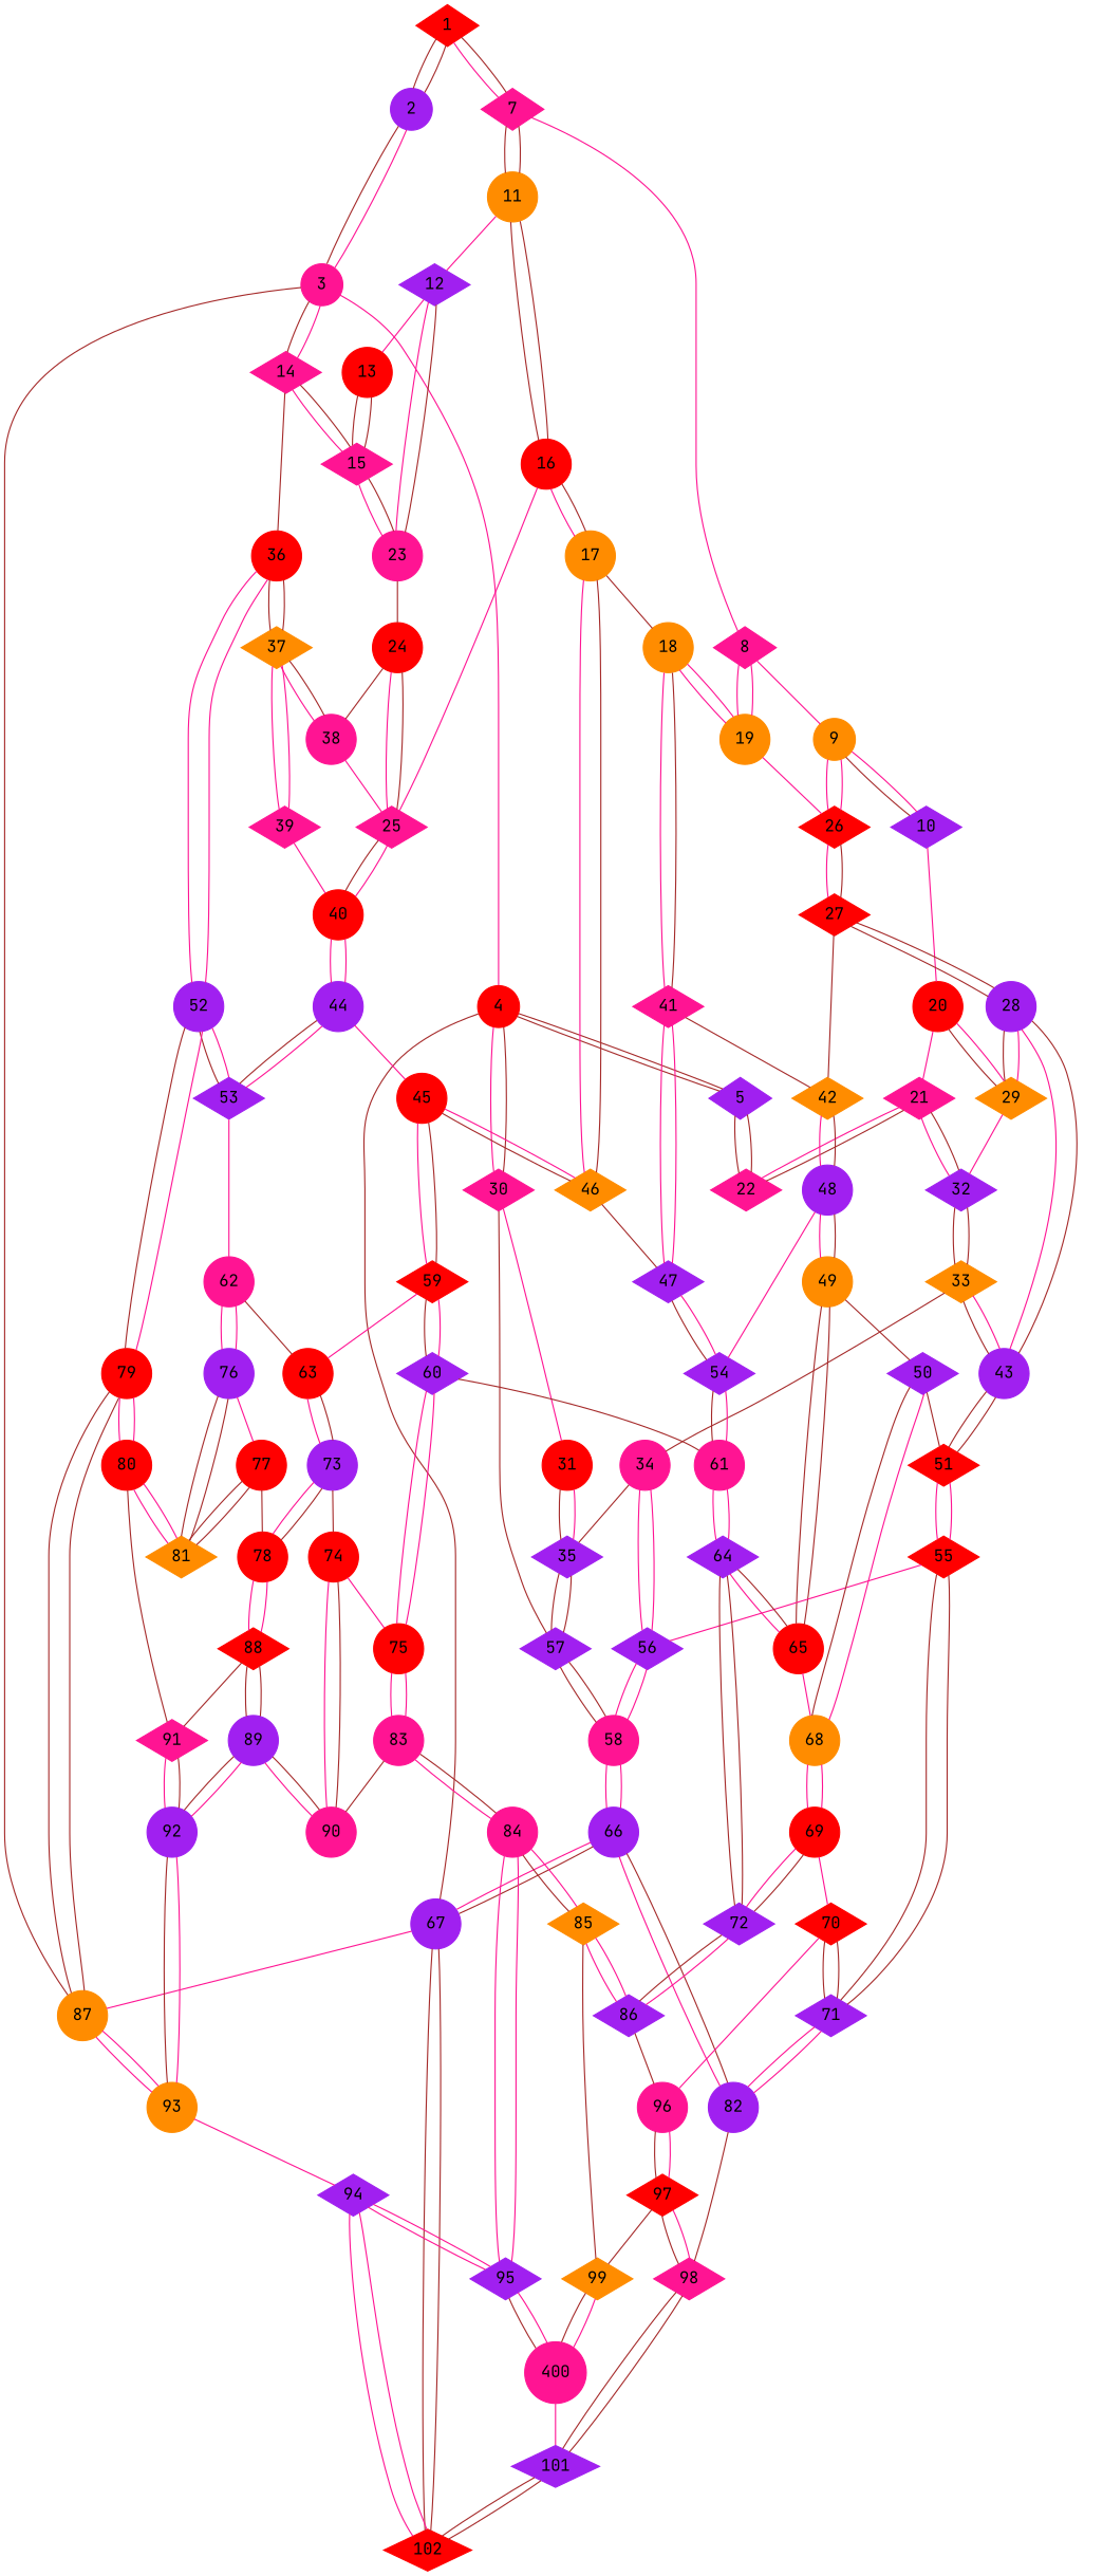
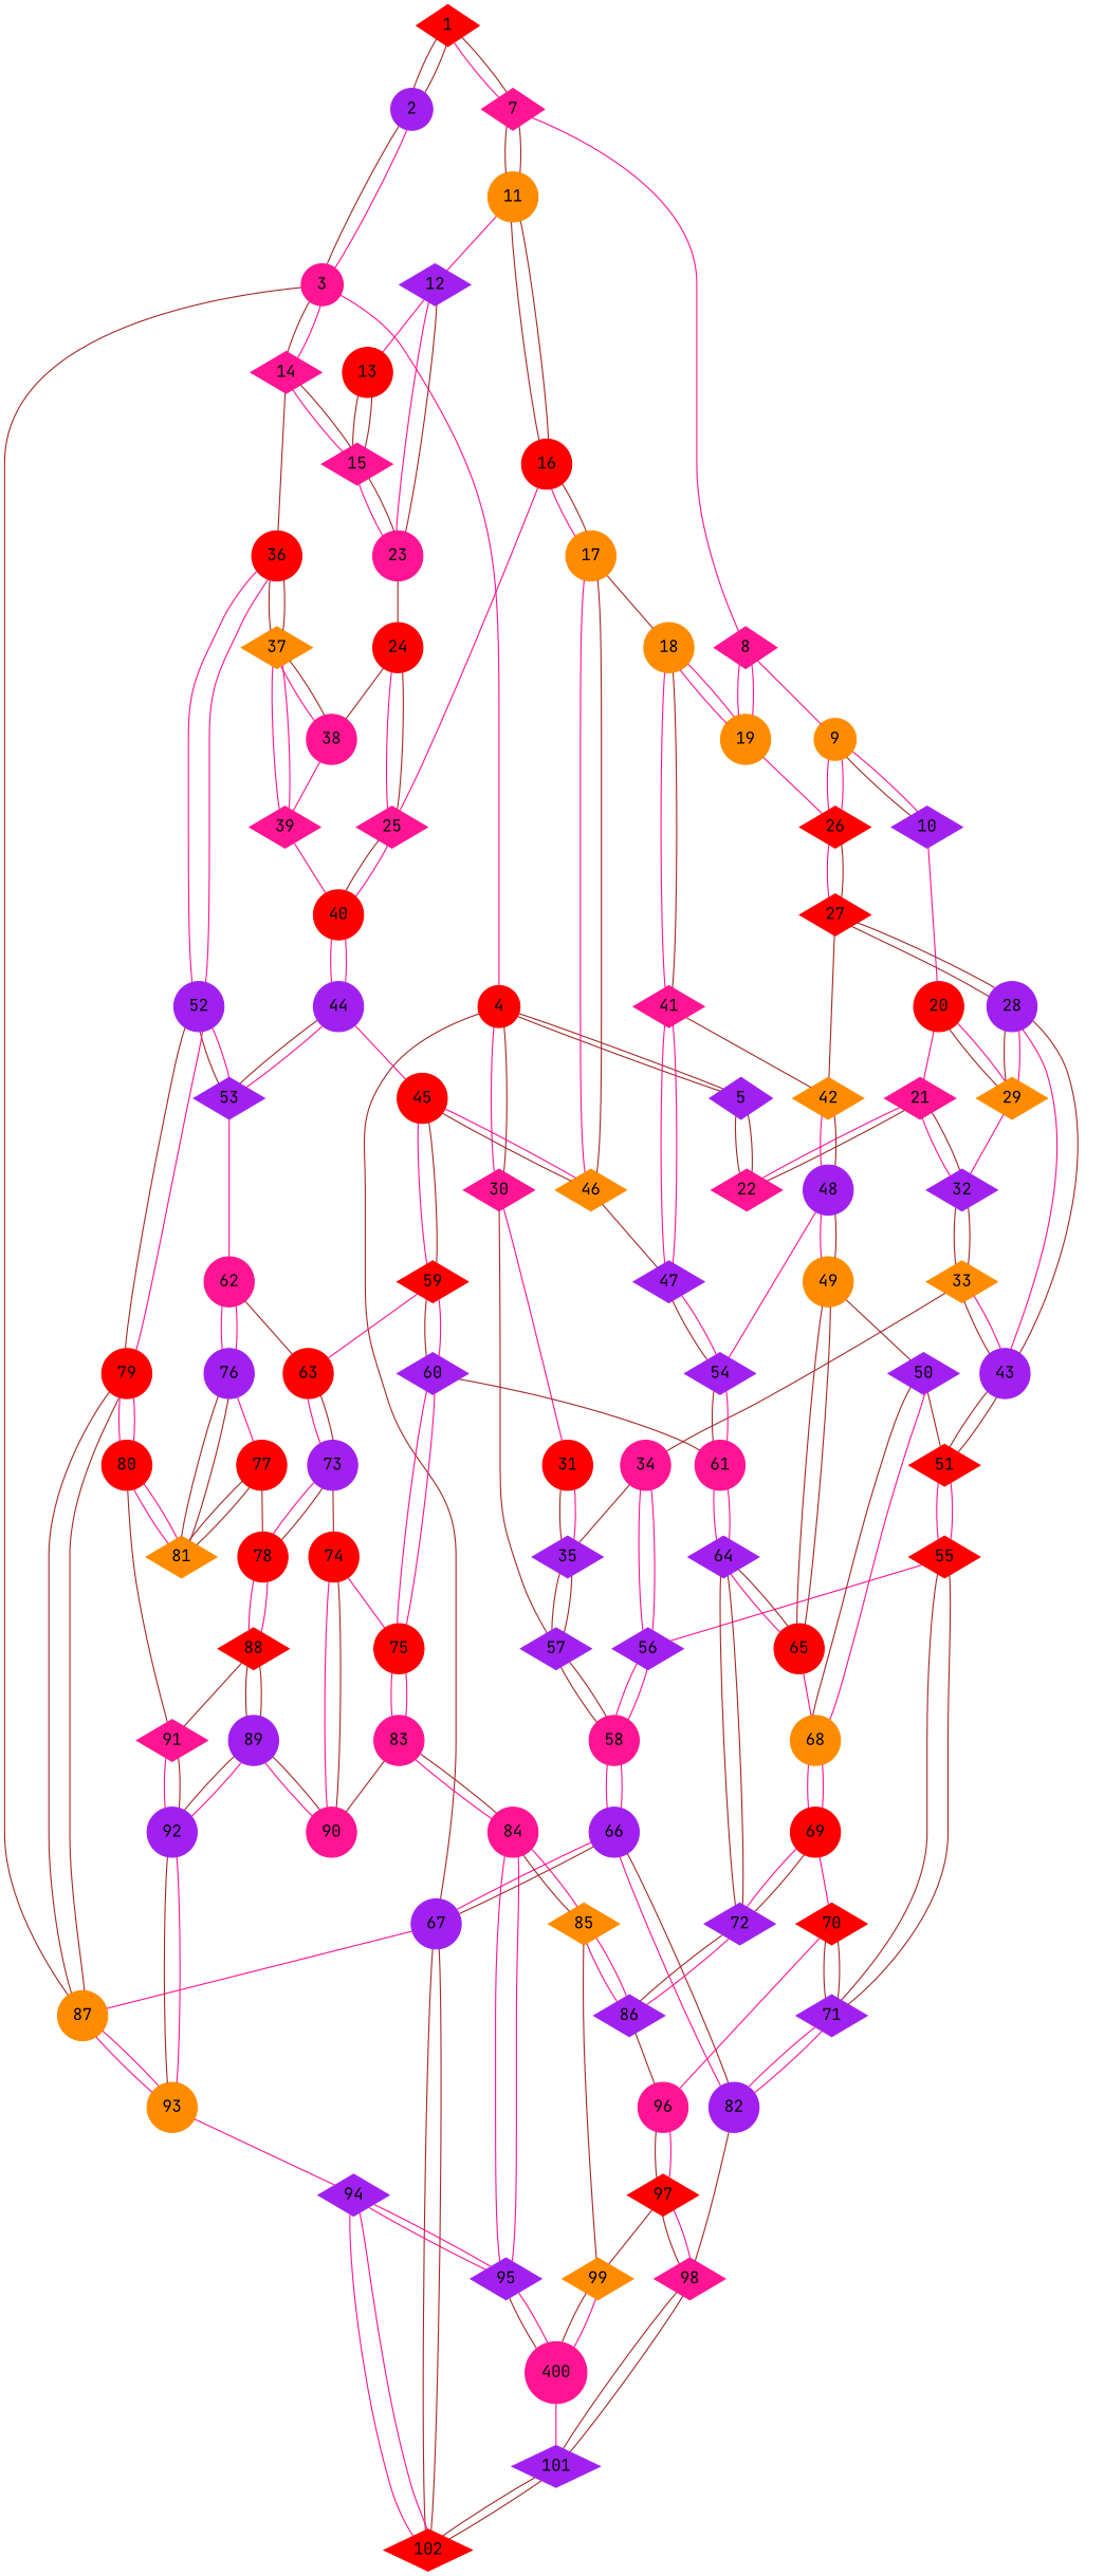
  graph {
    fontname="JetBrains Mono"
    node [color=purple fontname="JetBrains Mono" shape=circle style=filled]
    edge [color=deeppink fontname="JetBrains Mono"]
    1 [color=red shape=diamond]
    2
    7 [color=deeppink shape=diamond]
    3 [color=deeppink]
    8 [color=deeppink shape=diamond]
    11 [color=darkorange]
    4 [color=red]
    14 [color=deeppink shape=diamond]
    87 [color=darkorange]
    5 [shape=diamond]
    30 [color=deeppink shape=diamond]
    67
    15 [color=deeppink shape=diamond]
    36 [color=red]
    93 [color=darkorange]
    22 [color=deeppink shape=diamond]
    31 [color=red]
    57 [shape=diamond]
    102 [color=red shape=diamond]
    10 [shape=diamond]
    20 [color=red]
    9 [color=darkorange]
    19 [color=darkorange]
    12 [shape=diamond]
    16 [color=red]
    26 [color=red shape=diamond]
    27 [color=red shape=diamond]
    21 [color=deeppink shape=diamond]
    29 [color=darkorange shape=diamond]
    13 [color=red]
    23 [color=deeppink]
    17 [color=darkorange]
    25 [color=deeppink shape=diamond]
    24 [color=red]
    37 [color=darkorange shape=diamond]
    52
    18 [color=darkorange]
    46 [color=darkorange shape=diamond]
    40 [color=red]
    41 [color=deeppink shape=diamond]
    47 [shape=diamond]
    42 [color=darkorange shape=diamond]
    32 [shape=diamond]
    33 [color=darkorange shape=diamond]
    38 [color=deeppink]
    39 [color=deeppink shape=diamond]
    44
    28
    43
    48
    51 [color=red shape=diamond]
    35 [shape=diamond]
    58 [color=deeppink]
    34 [color=deeppink]
    56 [shape=diamond]
    53 [shape=diamond]
    79 [color=red]
    45 [color=red]
    54 [shape=diamond]
    49 [color=darkorange]
    55 [color=red shape=diamond]
    59 [color=red shape=diamond]
    62 [color=deeppink]
    60 [shape=diamond]
    63 [color=red]
    61 [color=deeppink]
    50 [shape=diamond]
    65 [color=red]
    68 [color=darkorange]
    69 [color=red]
    71 [shape=diamond]
    80 [color=red]
    76
    64 [shape=diamond]
    82
    66
    75 [color=red]
    73
    83 [color=deeppink]
    72 [shape=diamond]
    77 [color=red]
    81 [color=darkorange shape=diamond]
    74 [color=red]
    78 [color=red]
    86 [shape=diamond]
    98 [color=deeppink shape=diamond]
    70 [color=red shape=diamond]
    96 [color=deeppink]
    97 [color=red shape=diamond]
    90 [color=deeppink]
    88 [color=red shape=diamond]
    84 [color=deeppink]
    91 [color=deeppink shape=diamond]
    89
    92
    101 [shape=diamond]
    85 [color=darkorange shape=diamond]
    95 [shape=diamond]
    99 [color=darkorange shape=diamond]
    n100 [color=deeppink label=400]
    94 [shape=diamond]
    1 -- 2 [color=brown]
    1 -- 2 [color=brown]
    1 -- 7
    1 -- 7 [color=brown]
    2 -- 3 [color=brown]
    2 -- 3
    7 -- 8
    7 -- 11 [color=brown]
    7 -- 11 [color=brown]
    3 -- 4
    3 -- 14 [color=brown]
    3 -- 14
    3 -- 87 [color=brown]
    8 -- 9
    8 -- 19
    8 -- 19
    11 -- 12
    11 -- 16 [color=brown]
    11 -- 16 [color=brown]
    4 -- 5 [color=brown]
    4 -- 5 [color=brown]
    4 -- 30
    4 -- 30 [color=brown]
    4 -- 67 [color=brown]
    14 -- 15
    14 -- 15 [color=brown]
    14 -- 36 [color=brown]
    87 -- 93
    87 -- 93
    5 -- 22 [color=brown]
    5 -- 22 [color=brown]
    30 -- 31
    30 -- 57 [color=brown]
    67 -- 87
    67 -- 102 [color=brown]
    67 -- 102 [color=brown]
    15 -- 23
    15 -- 23 [color=brown]
    36 -- 37 [color=brown]
    36 -- 37 [color=brown]
    36 -- 52
    36 -- 52
    93 -- 94
    31 -- 35 [color=brown]
    31 -- 35
    57 -- 58 [color=brown]
    57 -- 58 [color=brown]
    10 -- 20
    20 -- 21
    20 -- 29 [color=brown]
    20 -- 29
    9 -- 10 [color=brown]
    9 -- 10
    9 -- 26
    9 -- 26
    19 -- 26
    12 -- 13
    12 -- 23
    12 -- 23 [color=brown]
    16 -- 17
    16 -- 17 [color=brown]
    16 -- 25
    26 -- 27
    26 -- 27 [color=brown]
    27 -- 42 [color=brown]
    27 -- 28 [color=brown]
    27 -- 28 [color=brown]
    21 -- 22
    21 -- 22 [color=brown]
    21 -- 32
    21 -- 32 [color=brown]
    29 -- 32
    13 -- 15 [color=brown]
    13 -- 15 [color=brown]
    23 -- 24 [color=brown]
    17 -- 18 [color=brown]
    17 -- 46
    17 -- 46 [color=brown]
    25 -- 40 [color=brown]
    25 -- 40
    24 -- 25
    24 -- 25 [color=brown]
    24 -- 38 [color=brown]
    37 -- 38
    37 -- 38 [color=brown]
    37 -- 39
    37 -- 39
    52 -- 53 [color=brown]
    52 -- 53
    52 -- 79 [color=brown]
    52 -- 79
    18 -- 19
    18 -- 19
    18 -- 41
    18 -- 41 [color=brown]
    46 -- 47 [color=brown]
    40 -- 44
    40 -- 44
    41 -- 47
    41 -- 47
    41 -- 42 [color=brown]
    47 -- 54 [color=brown]
    47 -- 54
    42 -- 48
    42 -- 48 [color=brown]
    32 -- 33 [color=brown]
    32 -- 33 [color=brown]
    33 -- 43 [color=brown]
    33 -- 43
    33 -- 34 [color=brown]
-   38 -- 25
+   38 -- 39
    39 -- 40
    44 -- 53 [color=brown]
    44 -- 53
    44 -- 45
    28 -- 29 [color=brown]
    28 -- 29
    28 -- 43
    28 -- 43 [color=brown]
    43 -- 51 [color=brown]
    43 -- 51 [color=brown]
    48 -- 54
    48 -- 49
    48 -- 49 [color=brown]
    51 -- 55
    51 -- 55
    35 -- 57 [color=brown]
    35 -- 57 [color=brown]
    58 -- 66
    58 -- 66
    34 -- 35 [color=brown]
    34 -- 56
    34 -- 56
    56 -- 58
    56 -- 58
    53 -- 62
    79 -- 87 [color=brown]
    79 -- 87 [color=brown]
    79 -- 80
    79 -- 80
    45 -- 46 [color=brown]
    45 -- 46
    45 -- 59
    45 -- 59 [color=brown]
    54 -- 61 [color=brown]
    54 -- 61
    49 -- 50 [color=brown]
    49 -- 65 [color=brown]
    49 -- 65 [color=brown]
    55 -- 56
    55 -- 71 [color=brown]
    55 -- 71 [color=brown]
    59 -- 60 [color=brown]
    59 -- 60
    59 -- 63
    62 -- 63 [color=brown]
    62 -- 76
    62 -- 76
    60 -- 61 [color=brown]
    60 -- 75
    60 -- 75
    63 -- 73
    63 -- 73 [color=brown]
    61 -- 64
    61 -- 64
    50 -- 51 [color=brown]
    50 -- 68 [color=brown]
    50 -- 68
    65 -- 68
    68 -- 69
    68 -- 69
    69 -- 72
    69 -- 72 [color=brown]
    69 -- 70
    71 -- 82
    71 -- 82
    80 -- 81
    80 -- 81
    80 -- 91 [color=brown]
    76 -- 77
    76 -- 81 [color=brown]
    76 -- 81 [color=brown]
    64 -- 65
    64 -- 65 [color=brown]
    64 -- 72 [color=brown]
    64 -- 72 [color=brown]
    82 -- 98 [color=brown]
    66 -- 67
    66 -- 67 [color=brown]
    66 -- 82
    66 -- 82 [color=brown]
    75 -- 83
    75 -- 83
    73 -- 74 [color=brown]
    73 -- 78
    73 -- 78 [color=brown]
    83 -- 90 [color=brown]
    83 -- 84
    83 -- 84 [color=brown]
    72 -- 86 [color=brown]
    72 -- 86
    77 -- 81 [color=brown]
    77 -- 81 [color=brown]
    77 -- 78 [color=brown]
    74 -- 75
    74 -- 90
    74 -- 90 [color=brown]
    78 -- 88
    78 -- 88
    86 -- 96 [color=brown]
    98 -- 101 [color=brown]
    98 -- 101 [color=brown]
    70 -- 71 [color=brown]
    70 -- 71 [color=brown]
    70 -- 96
    96 -- 97 [color=brown]
    96 -- 97
    97 -- 98 [color=brown]
    97 -- 98
    97 -- 99 [color=brown]
    88 -- 91 [color=brown]
    88 -- 89 [color=brown]
    88 -- 89 [color=brown]
    84 -- 85 [color=brown]
    84 -- 85
    84 -- 95
    84 -- 95
    91 -- 92
    91 -- 92 [color=brown]
    89 -- 90
    89 -- 90 [color=brown]
    89 -- 92 [color=brown]
    89 -- 92
    92 -- 93 [color=brown]
    92 -- 93
    101 -- 102 [color=brown]
    101 -- 102 [color=brown]
    85 -- 86
    85 -- 86
    85 -- 99 [color=brown]
    95 -- n100 [color=brown]
    95 -- n100
    99 -- n100 [color=brown]
    99 -- n100
    n100 -- 101
    94 -- 102
    94 -- 102
    94 -- 95
    94 -- 95
  }
